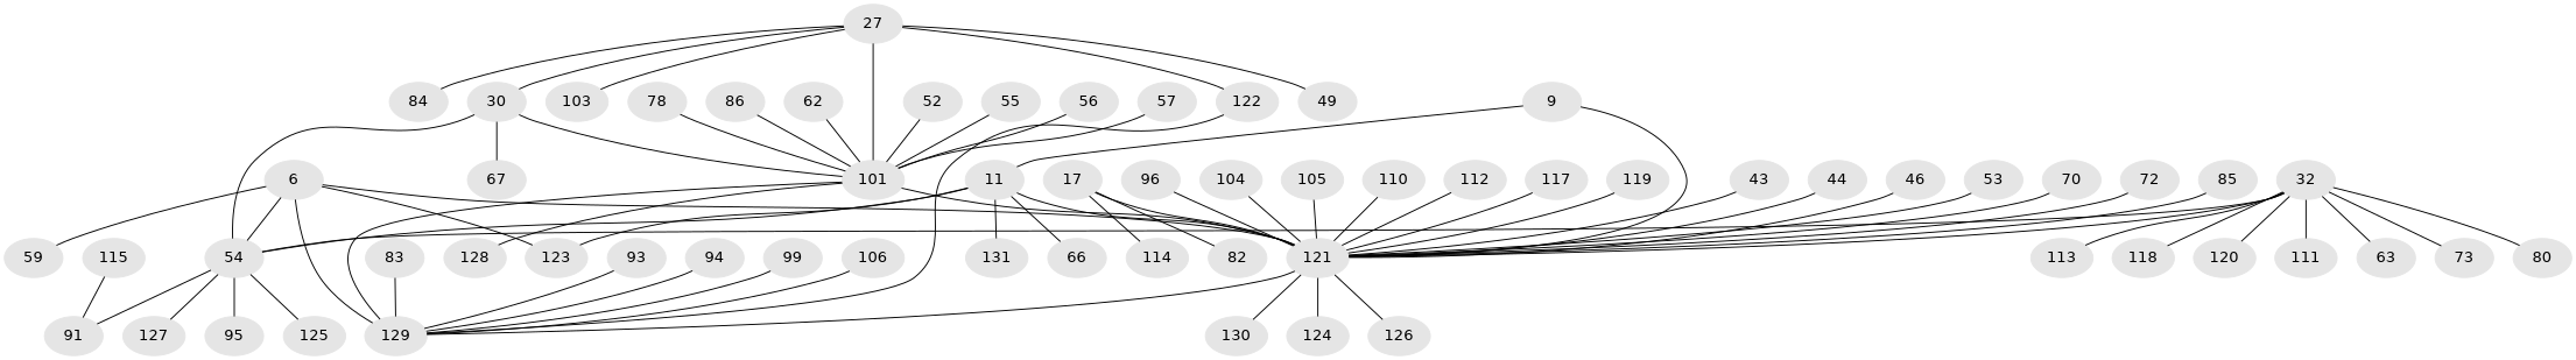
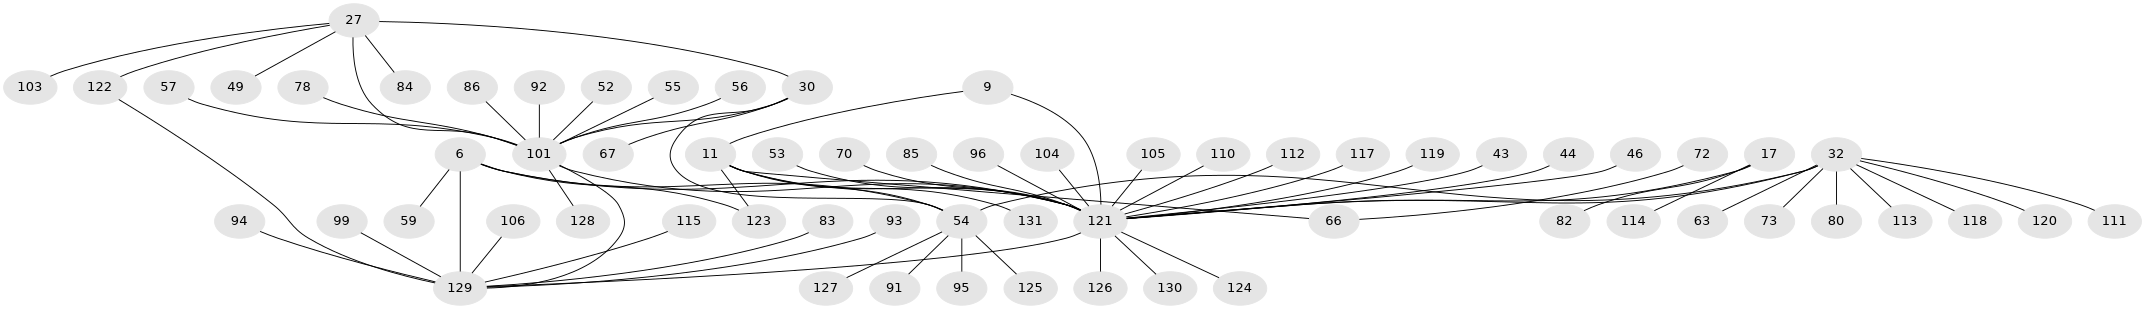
  graph {
    fontname="DejaVu Sans"
    node [color=gray90 fontname="DejaVu Sans" style=filled]
    edge [fontname="DejaVu Sans"]
    6 [super="+3"]
    54 [super="+23"]
    59
    121 [super="+36+37+50+109+18+15+35+61+41+42"]
    129 [super="+47+71+77+81"]
    123 [super="+116"]
    91
    95
    125 [super="+62+102"]
    127
    124
    126
    130
    9 [super="+7"]
    11 [super="+8"]
    66
    131
    17 [super="+14"]
    82
    114
    27 [super="+25"]
    30 [super="+28"]
    49
    84
    101 [super="+98+68+79+29"]
    103
    122 [super="+45"]
    67 [super="+65"]
    128
    32 [super="+24"]
    111
    63
    73
    80
    113 [super="+87"]
    118
    120
    43 [super="+38"]
    44
    46
    52
    53
    55
    56
    57
    70
    72
    78
    83 [super="+51"]
    85
    86
-   92 [label=62]
+   92
    93
    94
    96 [super="+90"]
    99
    104 [super="+75"]
    105 [super="+100"]
    106
    110 [super="+107"]
    112
    115
    117
    119
    6 -- 54
    6 -- 59
    6 -- 121
    6 -- 129 [weight=8]
    6 -- 123
    54 -- 91
    54 -- 95
    54 -- 125
    54 -- 127
    121 -- 129 [weight=3]
    121 -- 124
    121 -- 126
    121 -- 130
    9 -- 121 [weight=4]
    9 -- 11 [weight=4]
    11 -- 54
    11 -- 121 [weight=5]
    11 -- 123
    11 -- 66
    11 -- 131
    17 -- 121 [weight=8]
    17 -- 82
    17 -- 114
    27 -- 30 [weight=4]
    27 -- 49
    27 -- 84
    27 -- 101 [weight=5]
    27 -- 103
    27 -- 122
    30 -- 54
    30 -- 101 [weight=4]
    30 -- 67
    101 -- 121 [weight=6]
    101 -- 129
    101 -- 128
    122 -- 129
    32 -- 54 [weight=8]
    32 -- 121
    32 -- 111
    32 -- 63
    32 -- 73
    32 -- 80
    32 -- 113
    32 -- 118
    32 -- 120
    43 -- 121
    44 -- 121
    46 -- 121
    52 -- 101
    53 -- 121
    55 -- 101
    56 -- 101
    57 -- 101
    70 -- 121
-   72 -- 121
+   72 -- 66
    78 -- 101
    83 -- 129
    85 -- 121
    86 -- 101
    92 -- 101
    93 -- 129
    94 -- 129
    96 -- 121
    99 -- 129
    104 -- 121
    105 -- 121
    106 -- 129
    110 -- 121
    112 -- 121
-   115 -- 91
+   115 -- 129
    117 -- 121
    119 -- 121
  }
